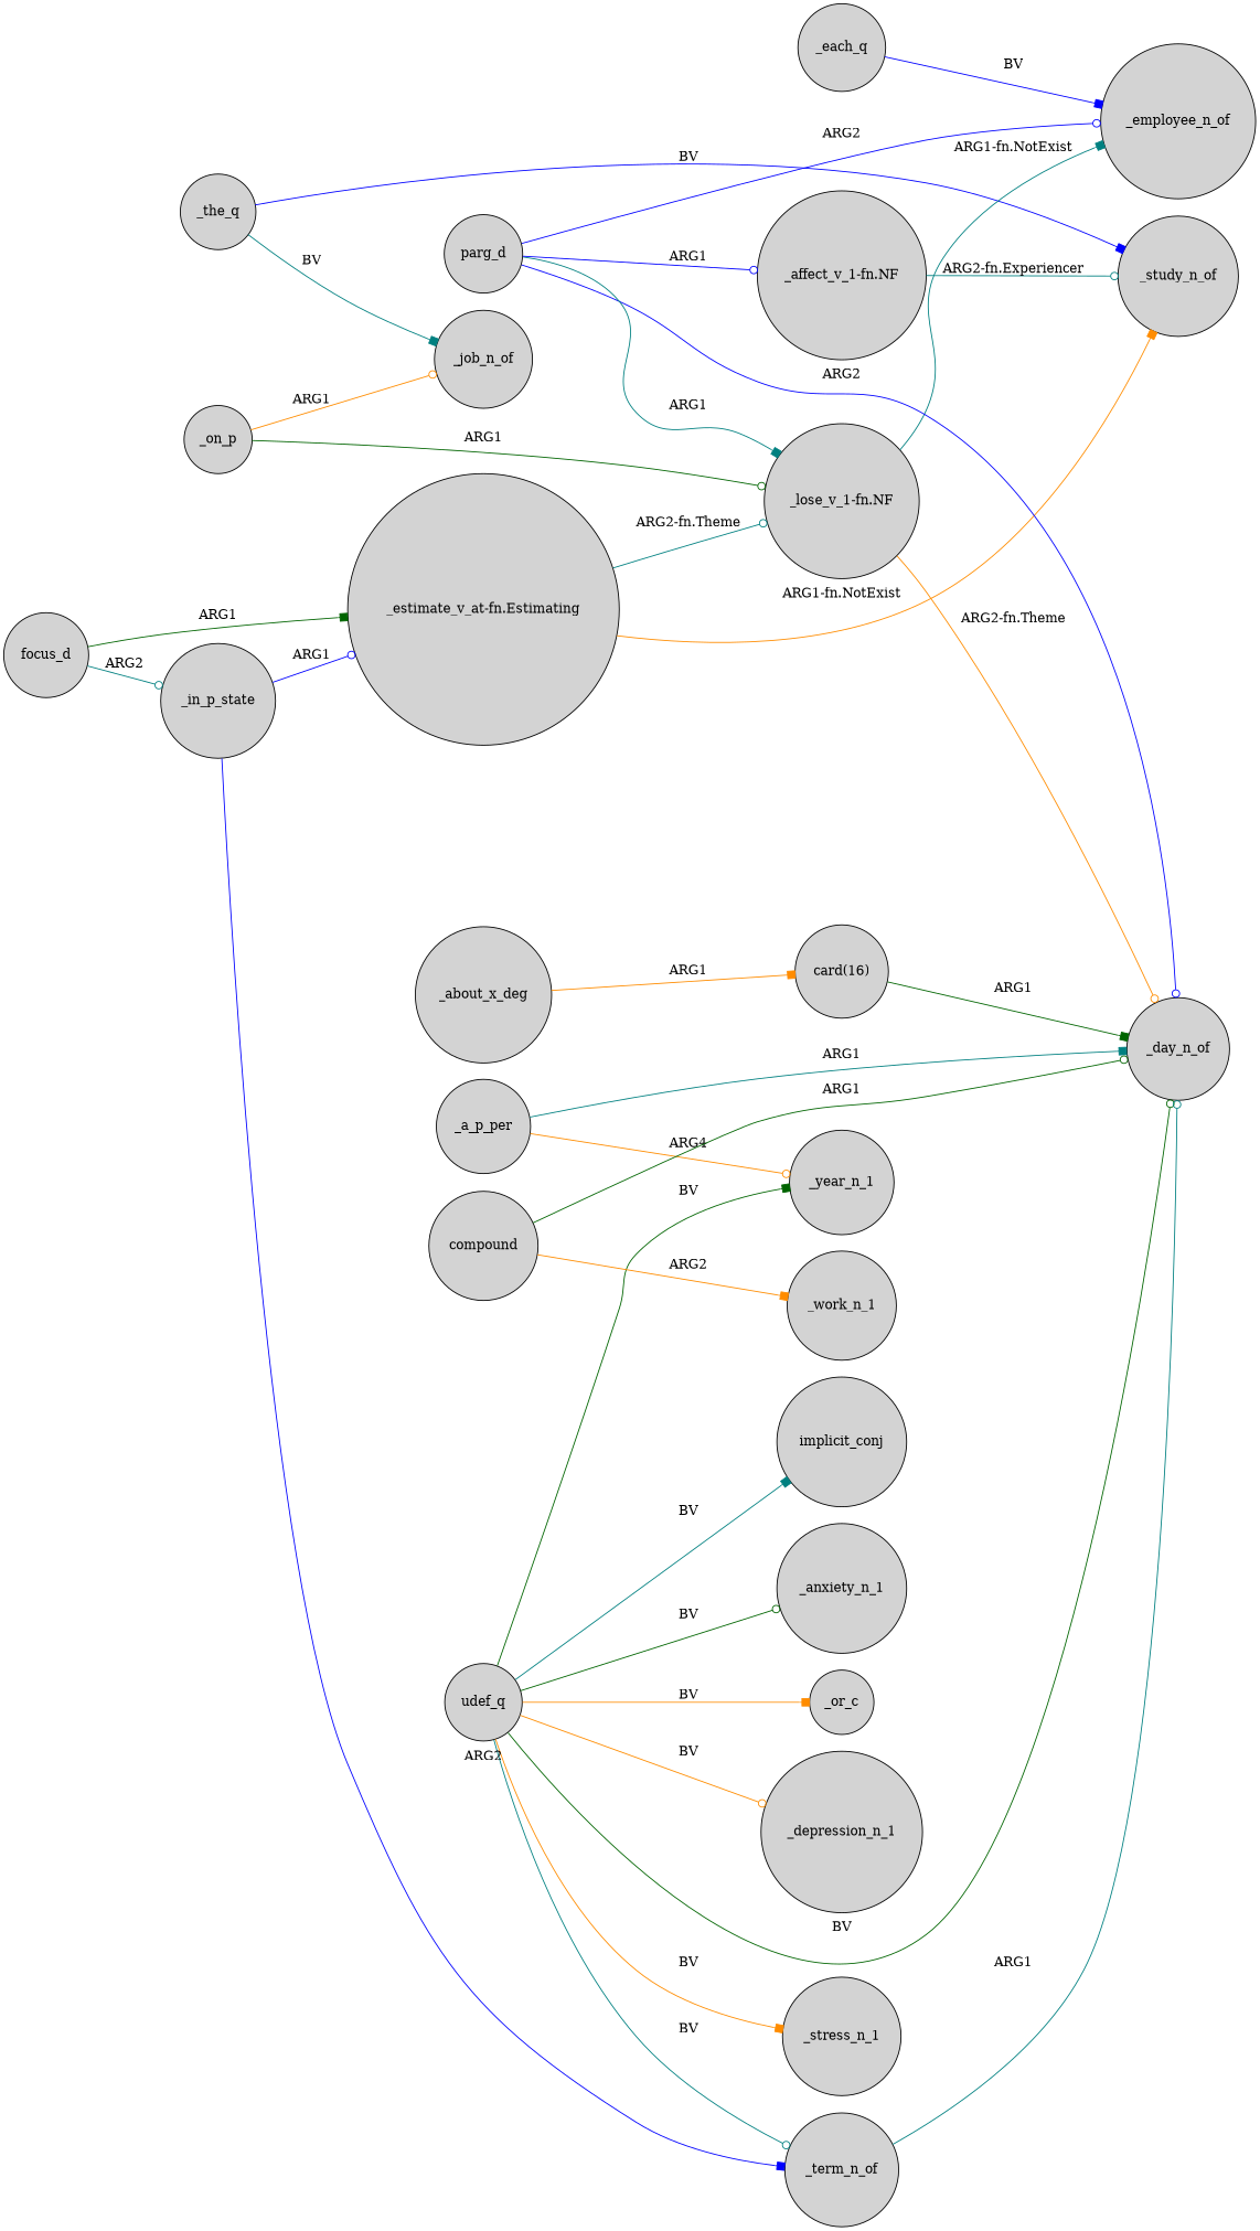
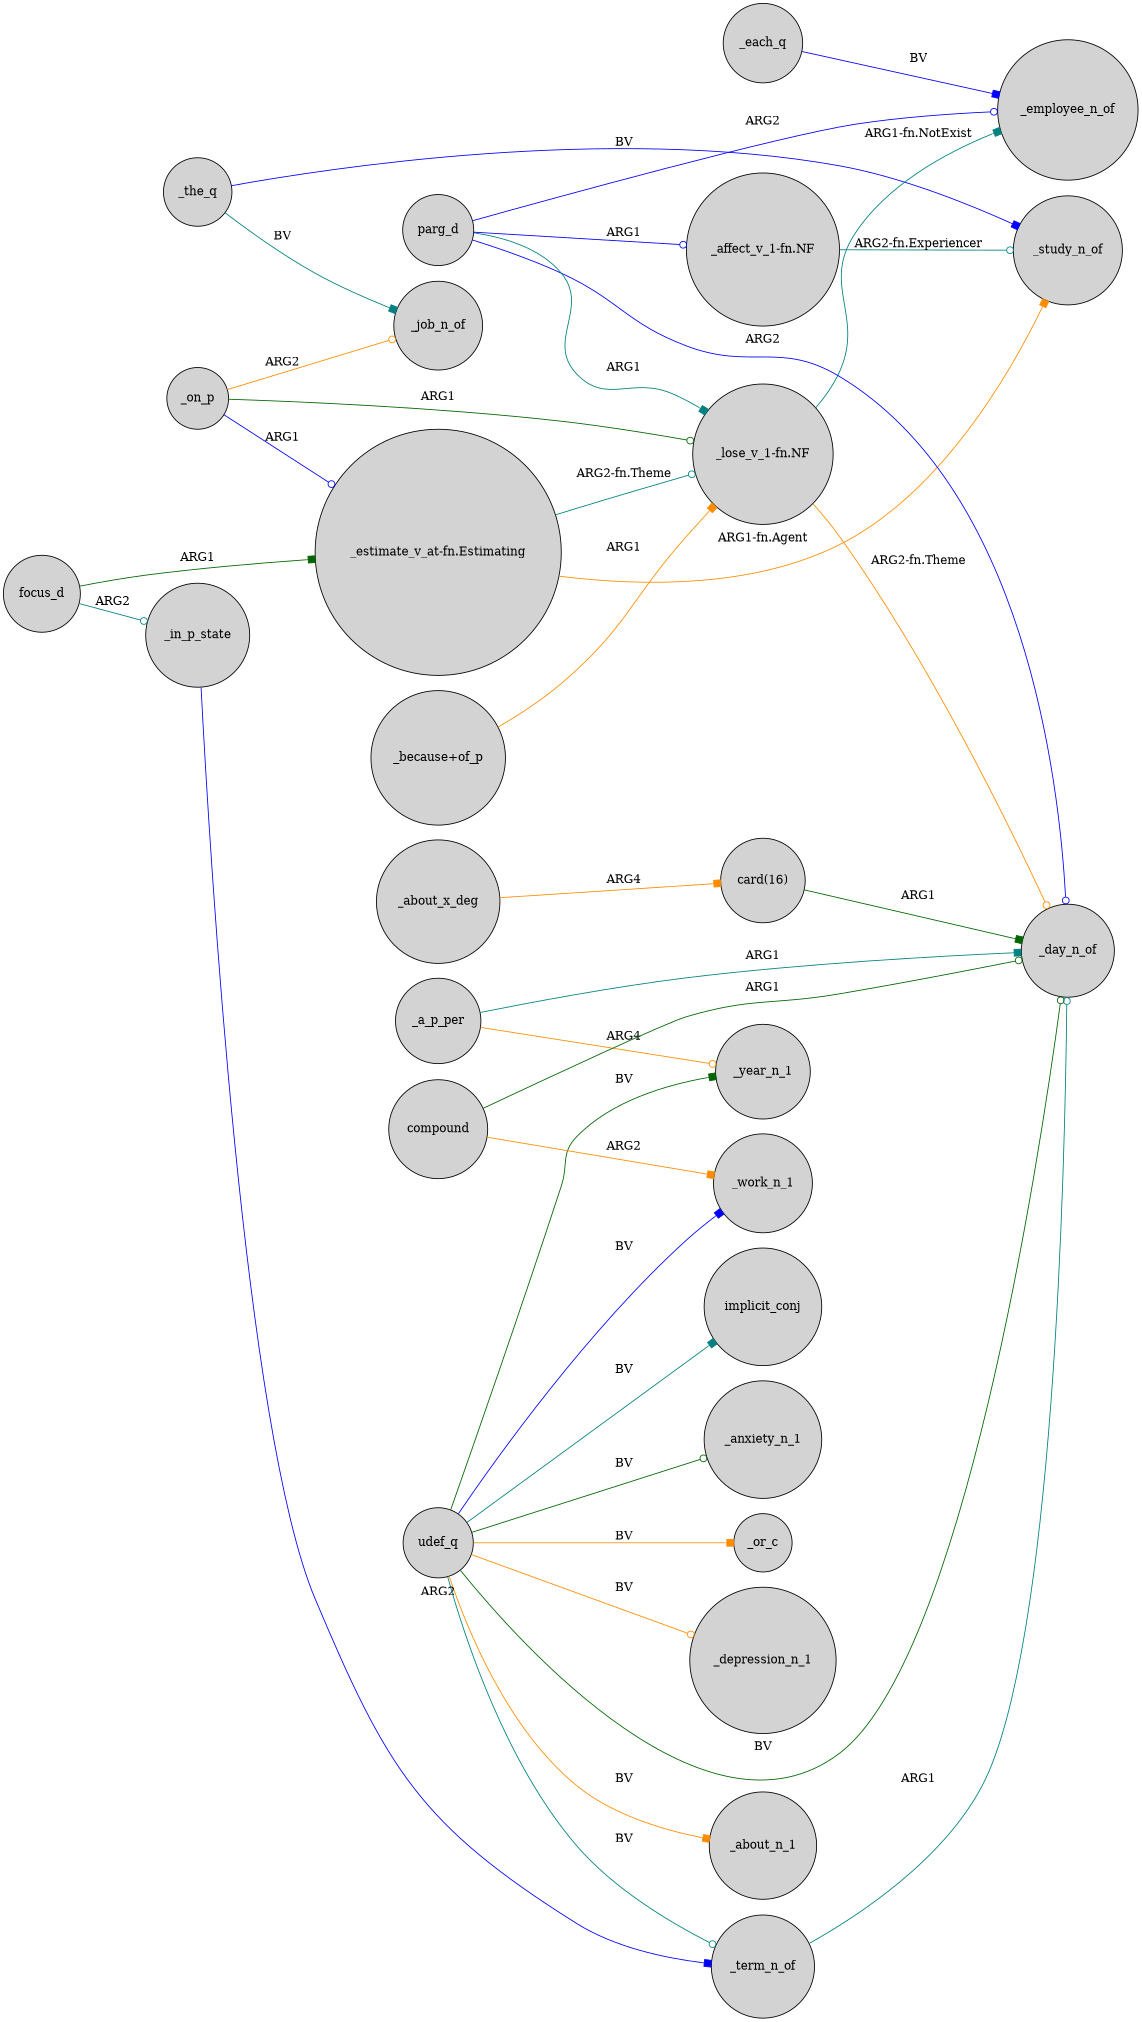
  digraph {
    rankdir=LR
    node [shape=circle style=filled]
    edge [arrowhead=box color=teal]
    _the_q
    _study_n_of
    _job_n_of
    _each_q
    _employee_n_of
    udef_q
-   _stress_n_1
+   _stress_n_1 [label=_about_n_1]
    _day_n_of
    _year_n_1
    implicit_conj
    _work_n_1
    _anxiety_n_1
    _or_c
    _term_n_of
    _depression_n_1
    _in_p_state
    "_estimate_v_at-fn.Estimating"
    "_lose_v_1-fn.NF"
    "card(16)"
    focus_d
    _a_p_per
+   "_because+of_p"
    "_affect_v_1-fn.NF"
    compound
    parg_d
    _on_p
    _about_x_deg
    _the_q -> _study_n_of [color=blue label=BV]
    _the_q -> _job_n_of [label=BV]
    _each_q -> _employee_n_of [color=blue label=BV]
    udef_q -> _stress_n_1 [color=darkorange label=BV]
    udef_q -> _day_n_of [arrowhead=odot color=darkgreen label=BV]
    udef_q -> _year_n_1 [color=darkgreen label=BV]
    udef_q -> implicit_conj [label=BV]
+   udef_q -> _work_n_1 [color=blue label=BV]
    udef_q -> _anxiety_n_1 [arrowhead=odot color=darkgreen label=BV]
    udef_q -> _or_c [color=darkorange label=BV]
    udef_q -> _term_n_of [arrowhead=odot label=BV]
    udef_q -> _depression_n_1 [arrowhead=odot color=darkorange label=BV]
    _term_n_of -> _day_n_of [arrowhead=odot label=ARG1]
    _in_p_state -> _term_n_of [color=blue label=ARG2]
-   _in_p_state -> "_estimate_v_at-fn.Estimating" [arrowhead=odot color=blue label=ARG1]
-   "_estimate_v_at-fn.Estimating" -> _study_n_of [color=darkorange label="ARG1-fn.NotExist"]
+   _on_p -> "_estimate_v_at-fn.Estimating" [arrowhead=odot color=blue label=ARG1]
+   "_estimate_v_at-fn.Estimating" -> _study_n_of [color=darkorange label="ARG1-fn.Agent"]
    "_estimate_v_at-fn.Estimating" -> "_lose_v_1-fn.NF" [arrowhead=odot label="ARG2-fn.Theme"]
    "_lose_v_1-fn.NF" -> _employee_n_of [label="ARG1-fn.NotExist"]
    "_lose_v_1-fn.NF" -> _day_n_of [arrowhead=odot color=darkorange label="ARG2-fn.Theme"]
    "card(16)" -> _day_n_of [color=darkgreen label=ARG1]
    focus_d -> _in_p_state [arrowhead=odot label=ARG2]
    focus_d -> "_estimate_v_at-fn.Estimating" [color=darkgreen label=ARG1]
    _a_p_per -> _day_n_of [label=ARG1]
    _a_p_per -> _year_n_1 [arrowhead=odot color=darkorange label=ARG4]
+   "_because+of_p" -> "_lose_v_1-fn.NF" [color=darkorange label=ARG1]
    "_affect_v_1-fn.NF" -> _study_n_of [arrowhead=odot label="ARG2-fn.Experiencer"]
    compound -> _day_n_of [arrowhead=odot color=darkgreen label=ARG1]
    compound -> _work_n_1 [color=darkorange label=ARG2]
    parg_d -> _employee_n_of [arrowhead=odot color=blue label=ARG2]
    parg_d -> _day_n_of [arrowhead=odot color=blue label=ARG2]
    parg_d -> "_lose_v_1-fn.NF" [label=ARG1]
    parg_d -> "_affect_v_1-fn.NF" [arrowhead=odot color=blue label=ARG1]
-   _on_p -> _job_n_of [arrowhead=odot color=darkorange label=ARG1]
+   _on_p -> _job_n_of [arrowhead=odot color=darkorange label=ARG2]
    _on_p -> "_lose_v_1-fn.NF" [arrowhead=odot color=darkgreen label=ARG1]
-   _about_x_deg -> "card(16)" [color=darkorange label=ARG1]
+   _about_x_deg -> "card(16)" [color=darkorange label=ARG4]
  }
